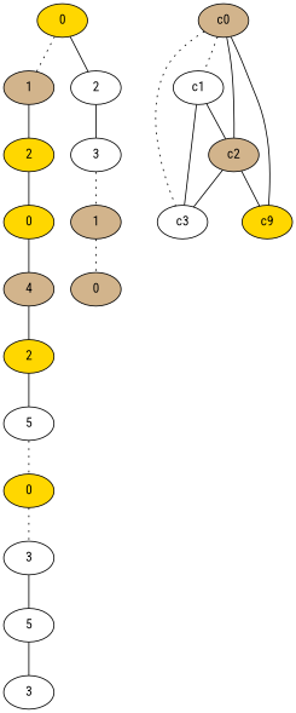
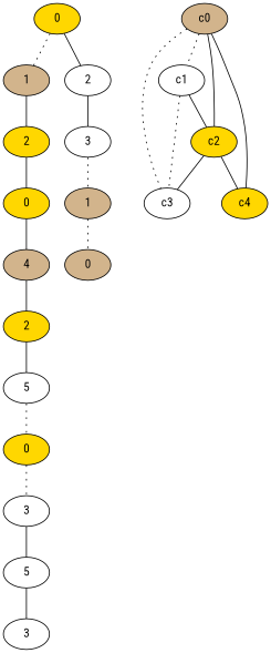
  graph {
    fontname="Roboto Condensed"
    node [fillcolor=white fontname="Roboto Condensed" style=filled]
    edge [fontname="Roboto Condensed"]
    n1 [fillcolor=gold label=0]
    n2 [fillcolor=tan label=1]
    n3 [label=2]
    n4 [fillcolor=gold label=2]
    n5 [label=3]
    n6 [fillcolor=gold label=0]
    n7 [fillcolor=tan label=4]
    n8 [fillcolor=gold label=2]
    n9 [label=5]
    n10 [fillcolor=gold label=0]
    n11 [label=3]
    n12 [label=5]
    n13 [label=3]
    n14 [fillcolor=tan label=1]
    n15 [fillcolor=tan label=0]
    c0 [fillcolor=tan]
    c1
-   c2 [fillcolor=tan]
+   c2 [fillcolor=gold]
    c3
-   c4 [fillcolor=gold label=c9]
+   c4 [fillcolor=gold]
    n1 -- n2 [style=dotted]
    n1 -- n3
    n2 -- n4
    n3 -- n5
    n4 -- n6
    n5 -- n14 [style=dotted]
    n6 -- n7
    n7 -- n8
    n8 -- n9
    n9 -- n10 [style=dotted]
    n10 -- n11 [style=dotted]
    n11 -- n12
    n12 -- n13
    n14 -- n15 [style=dotted]
    c0 -- c1 [style=dotted]
    c0 -- c2
    c0 -- c3 [style=dotted]
    c0 -- c4
    c1 -- c2
-   c1 -- c3 [style=solid]
+   c1 -- c3 [style=dotted]
    c2 -- c3
    c2 -- c4
  }
